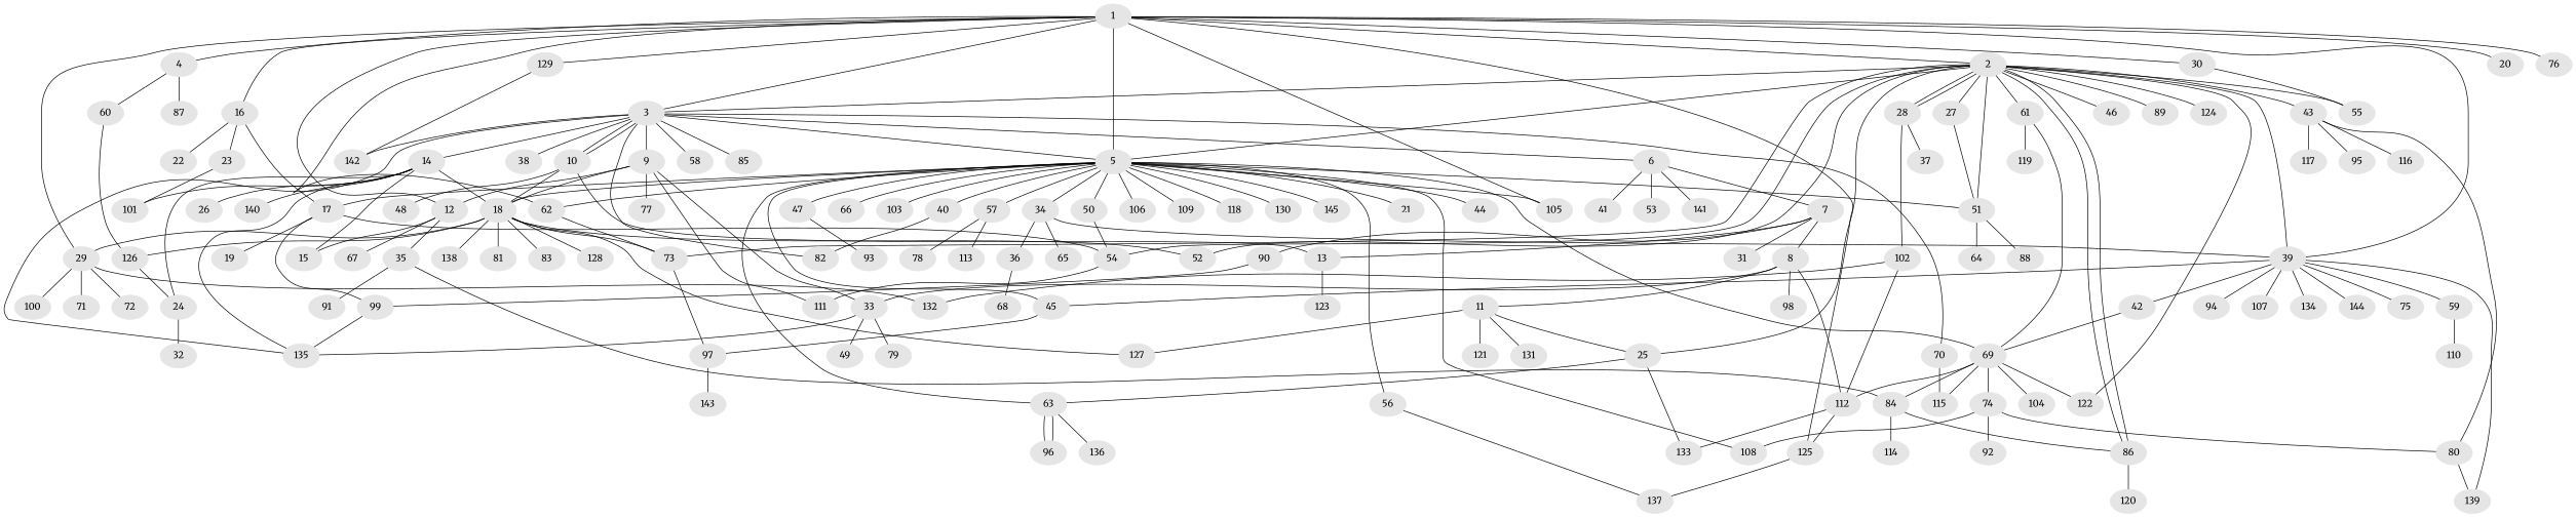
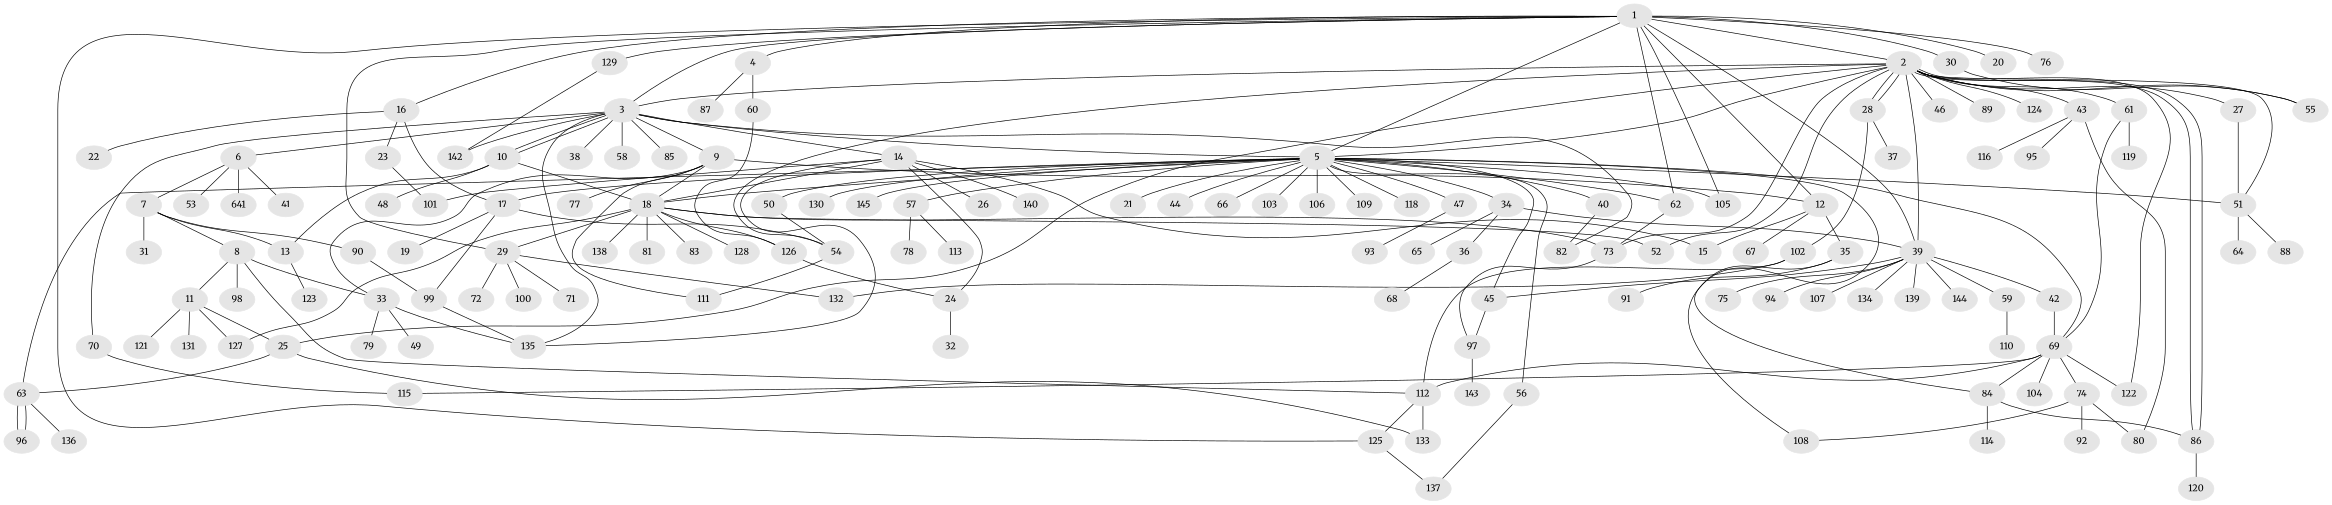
  graph {
    fontname=Merriweather
    node [color=gray90 fontname=Merriweather style=filled]
    edge [fontname=Merriweather]
    1
    2
    3
    4
    5
    12
    16
    20
    29
    30
    39
    62
    76
    105
    125
    129
    25
    27
    28
    43
    46
    51
    52
    54
    55
    61
    73
    86
    89
    122
    124
    6
    9
    10
    14
    38
    58
    70
    82
    85
    135
    142
    60
    87
    17
    18
    21
    34
    40
    44
    45
    47
    50
    56
    57
    63
    66
    69
    103
    106
    108
    109
    118
    130
    145
    15
    35
    67
    22
    23
    71
    72
    100
    132
    42
    59
    75
    94
    107
    134
    139
    144
    137
    133
    37
    102
    80
    95
    116
-   117
    64
    88
    111
    119
    97
    120
    7
    41
    53
-   141
+   141 [label=641]
    33
    77
    13
    48
    24
    26
    101
    140
    115
    126
    19
    99
    127
    81
    83
    128
    138
    36
    65
    93
    78
    113
    96
    136
    112
    84
    74
    104
    8
    31
    90
    11
    98
    123
    121
    131
    32
    49
    79
    91
    68
    114
    110
    143
    92
    1 -- 2
    1 -- 3
    1 -- 4
    1 -- 5
    1 -- 12
    1 -- 16
    1 -- 20
    1 -- 29
    1 -- 30
    1 -- 39
    1 -- 62
    1 -- 76
    1 -- 105
    1 -- 125
    1 -- 129
    2 -- 3
    2 -- 5
    2 -- 39
    2 -- 25
    2 -- 27
    2 -- 28
    2 -- 28
    2 -- 43
    2 -- 46
    2 -- 51
    2 -- 52
    2 -- 54
    2 -- 55
    2 -- 61
    2 -- 73
    2 -- 86
    2 -- 86
    2 -- 89
    2 -- 122
    2 -- 124
    3 -- 5
    3 -- 6
    3 -- 9
    3 -- 10
    3 -- 10
    3 -- 14
    3 -- 38
    3 -- 58
    3 -- 70
    3 -- 82
    3 -- 85
    3 -- 135
    3 -- 142
    4 -- 60
    4 -- 87
    5 -- 62
    5 -- 105
    5 -- 51
    5 -- 17
    5 -- 18
    5 -- 21
    5 -- 34
    5 -- 40
    5 -- 44
    5 -- 45
    5 -- 47
    5 -- 50
    5 -- 56
    5 -- 57
    5 -- 63
    5 -- 66
    5 -- 69
    5 -- 103
    5 -- 106
    5 -- 108
    5 -- 109
    5 -- 118
    5 -- 130
    5 -- 145
    12 -- 15
    12 -- 35
    12 -- 67
    16 -- 17
    16 -- 22
    16 -- 23
    29 -- 71
    29 -- 72
    29 -- 100
    29 -- 132
    30 -- 55
    39 -- 45
    39 -- 42
    39 -- 59
    39 -- 75
    39 -- 94
    39 -- 107
    39 -- 134
    39 -- 139
    39 -- 144
    62 -- 73
    125 -- 137
    129 -- 142
    25 -- 63
    25 -- 133
    27 -- 51
    28 -- 37
    28 -- 102
    43 -- 80
    43 -- 95
    43 -- 116
-   43 -- 117
    51 -- 64
    51 -- 88
    54 -- 111
    61 -- 69
    61 -- 119
    73 -- 97
    86 -- 120
    6 -- 7
    6 -- 41
    6 -- 53
    6 -- 141
    9 -- 12
    9 -- 18
    9 -- 111
    9 -- 33
    9 -- 77
    10 -- 18
    10 -- 13
    10 -- 48
    14 -- 135
    14 -- 18
    14 -- 15
    14 -- 24
    14 -- 26
    14 -- 101
    14 -- 140
    70 -- 115
    60 -- 126
    17 -- 54
    17 -- 19
    17 -- 99
    18 -- 29
    18 -- 52
    18 -- 73
    18 -- 126
    18 -- 127
    18 -- 81
    18 -- 83
    18 -- 128
    18 -- 138
    34 -- 39
    34 -- 36
    34 -- 65
    40 -- 82
    45 -- 97
    47 -- 93
    50 -- 54
    56 -- 137
    57 -- 78
    57 -- 113
    63 -- 96
    63 -- 96
    63 -- 136
    69 -- 122
    69 -- 115
    69 -- 112
    69 -- 84
    69 -- 74
    69 -- 104
    35 -- 84
    35 -- 91
    23 -- 101
    42 -- 69
    59 -- 110
    102 -- 132
    102 -- 112
-   80 -- 139
    97 -- 143
    7 -- 13
    7 -- 8
    7 -- 31
    7 -- 90
    33 -- 135
    33 -- 49
    33 -- 79
    13 -- 123
    24 -- 32
    126 -- 24
    99 -- 135
    36 -- 68
    112 -- 125
    112 -- 133
    84 -- 86
    84 -- 114
    74 -- 108
    74 -- 80
    74 -- 92
    8 -- 33
    8 -- 112
    8 -- 11
    8 -- 98
    90 -- 99
    11 -- 25
    11 -- 127
    11 -- 121
    11 -- 131
  }
